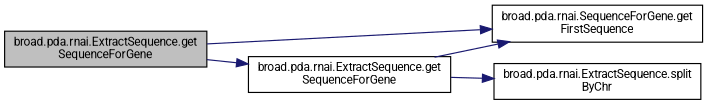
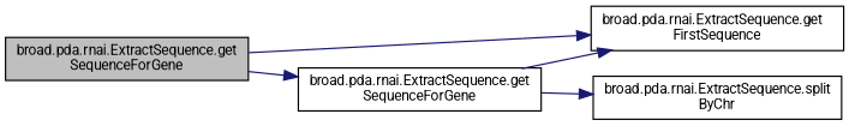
  digraph {
    rankdir=LR
    fontname=Roboto
    node [color=black fillcolor=white fontname=Roboto fontsize=10 shape=record style=filled]
    edge [color=midnightblue fontname=Roboto fontsize=10 labelfontname=Helvetica labelfontsize=10 style=solid]
    n1 [fillcolor=grey75 fontcolor=black height=0.2 label="broad.pda.rnai.ExtractSequence.get\lSequenceForGene" width=0.4]
-   n2 [height=0.2 label="broad.pda.rnai.SequenceForGene.get\lFirstSequence" width=0.4]
+   n2 [height=0.2 label="broad.pda.rnai.ExtractSequence.get\lFirstSequence" width=0.4]
    n3 [height=0.2 label="broad.pda.rnai.ExtractSequence.get\lSequenceForGene" width=0.4]
    n4 [height=0.2 label="broad.pda.rnai.ExtractSequence.split\lByChr" width=0.4]
    n1 -> n2
    n1 -> n3
    n3 -> n2
    n3 -> n4
  }
